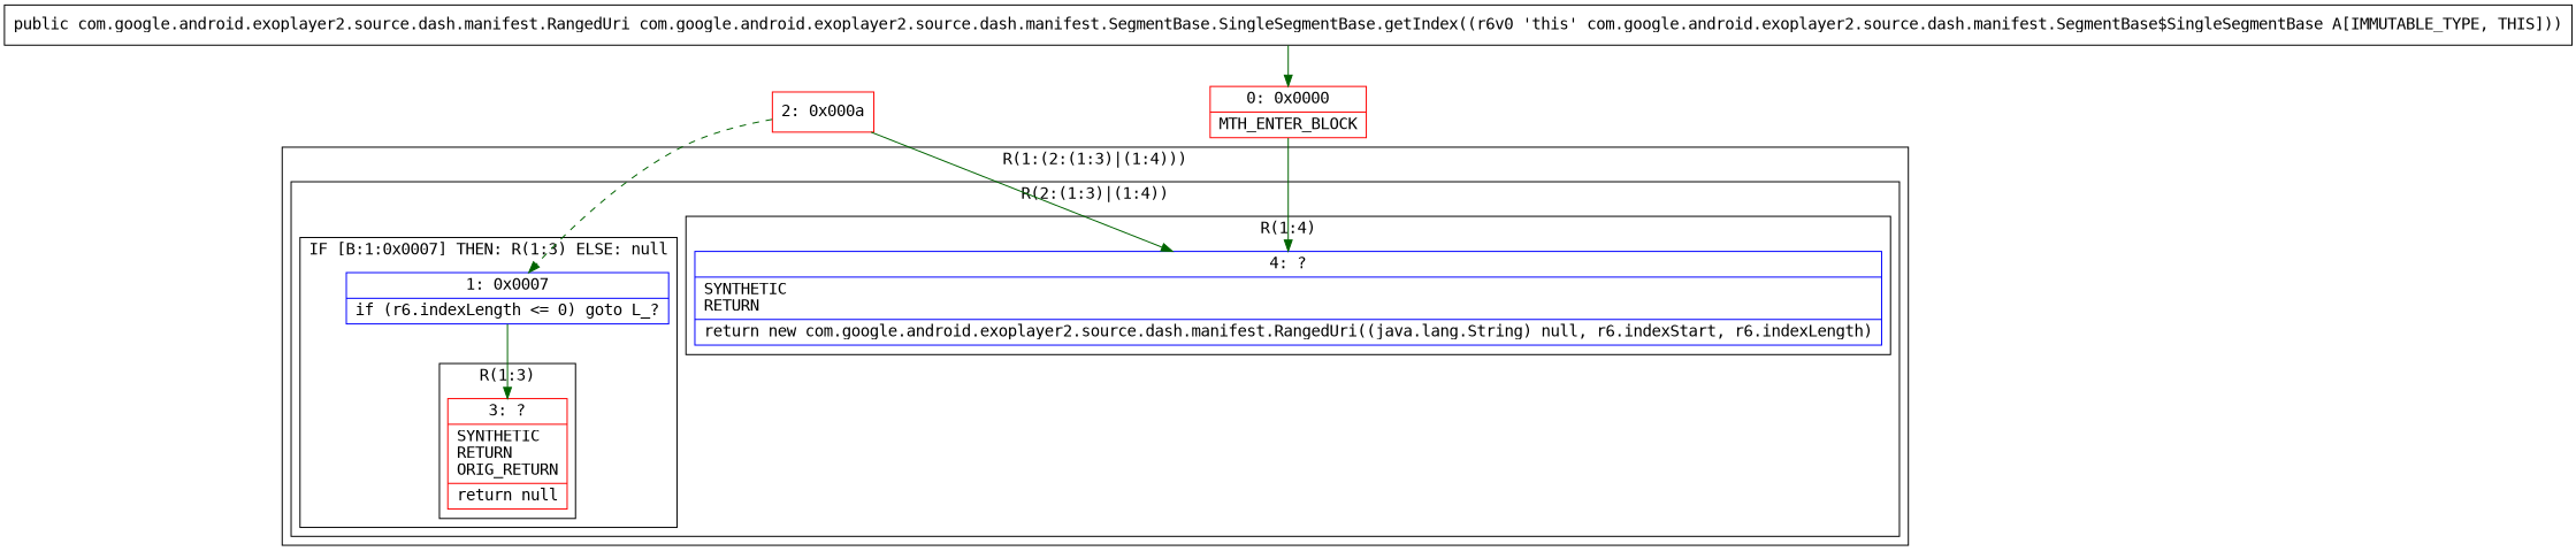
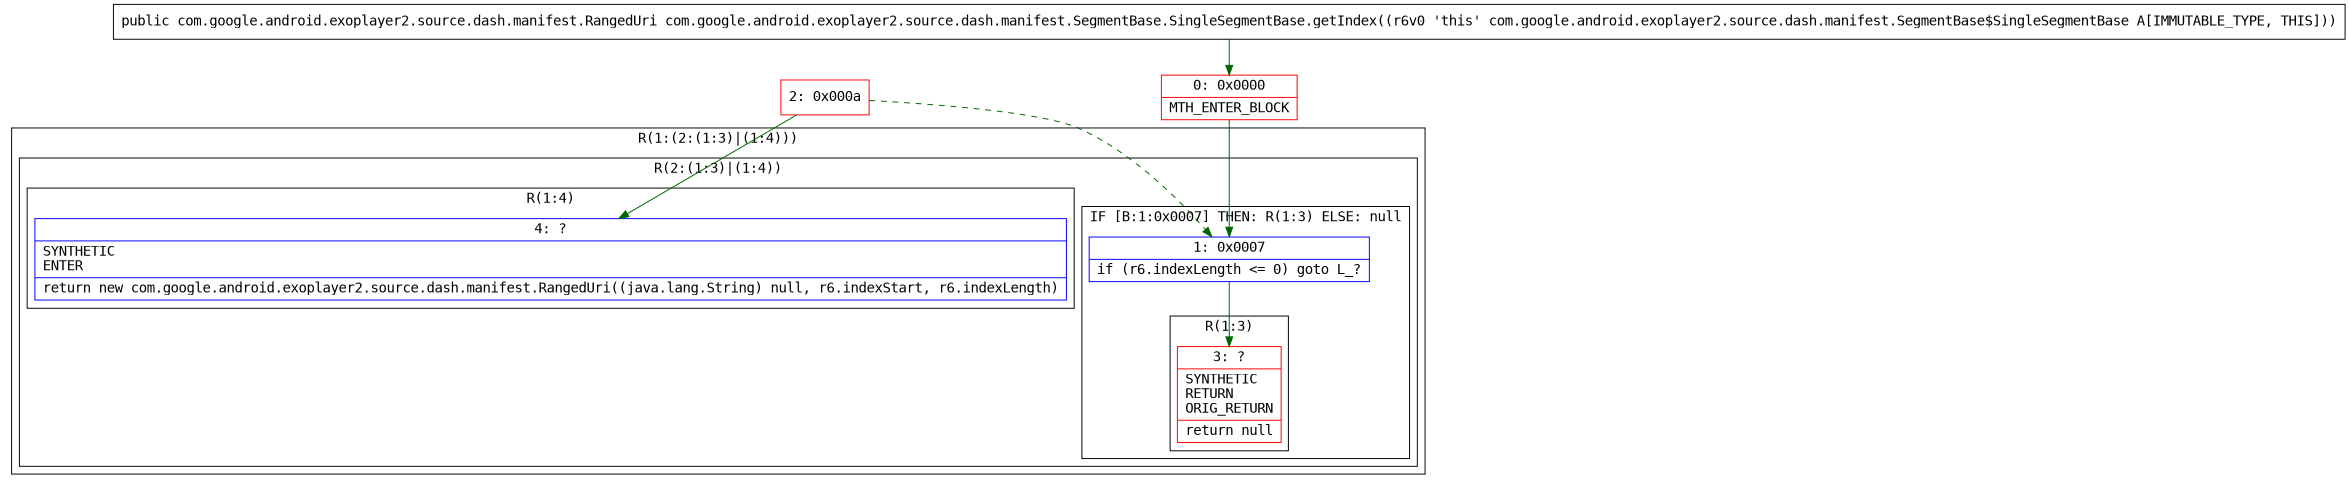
  digraph {
    fontname="DejaVu Sans Mono"
    node [color=red fontname="DejaVu Sans Mono" shape=record]
    edge [color=darkgreen fontname="DejaVu Sans Mono"]
    n1 [label="{3\:\ ?|SYNTHETIC\lRETURN\lORIG_RETURN\l|return null\l}"]
    n2 [color=blue label="{1\:\ 0x0007|if (r6.indexLength \<= 0) goto L_?\l}"]
-   n3 [color=blue label="{4\:\ ?|SYNTHETIC\lRETURN\l|return new com.google.android.exoplayer2.source.dash.manifest.RangedUri((java.lang.String) null, r6.indexStart, r6.indexLength)\l}"]
+   n3 [color=blue label="{4\:\ ?|SYNTHETIC\lENTER\l|return new com.google.android.exoplayer2.source.dash.manifest.RangedUri((java.lang.String) null, r6.indexStart, r6.indexLength)\l}"]
    n4 [label="{2\:\ 0x000a}"]
    n5 [label="{0\:\ 0x0000|MTH_ENTER_BLOCK\l}"]
    n6 [label="{public com.google.android.exoplayer2.source.dash.manifest.RangedUri com.google.android.exoplayer2.source.dash.manifest.SegmentBase.SingleSegmentBase.getIndex((r6v0 'this' com.google.android.exoplayer2.source.dash.manifest.SegmentBase$SingleSegmentBase A[IMMUTABLE_TYPE, THIS])) }" color=""]
    subgraph cluster_1 {
      label="R(1:(2:(1:3)|(1:4)))"
      subgraph cluster_2 {
        label="R(2:(1:3)|(1:4))"
        subgraph cluster_3 {
          label="IF [B:1:0x0007] THEN: R(1:3) ELSE: null"
          n2
          subgraph cluster_4 {
            label="R(1:3)"
            n1
          }
        }
        subgraph cluster_5 {
          label="R(1:4)"
          n3
        }
      }
    }
    n2 -> n1
    n4 -> n2 [style=dashed]
    n4 -> n3
-   n5 -> n3
+   n5 -> n2
    n6 -> n5
  }
